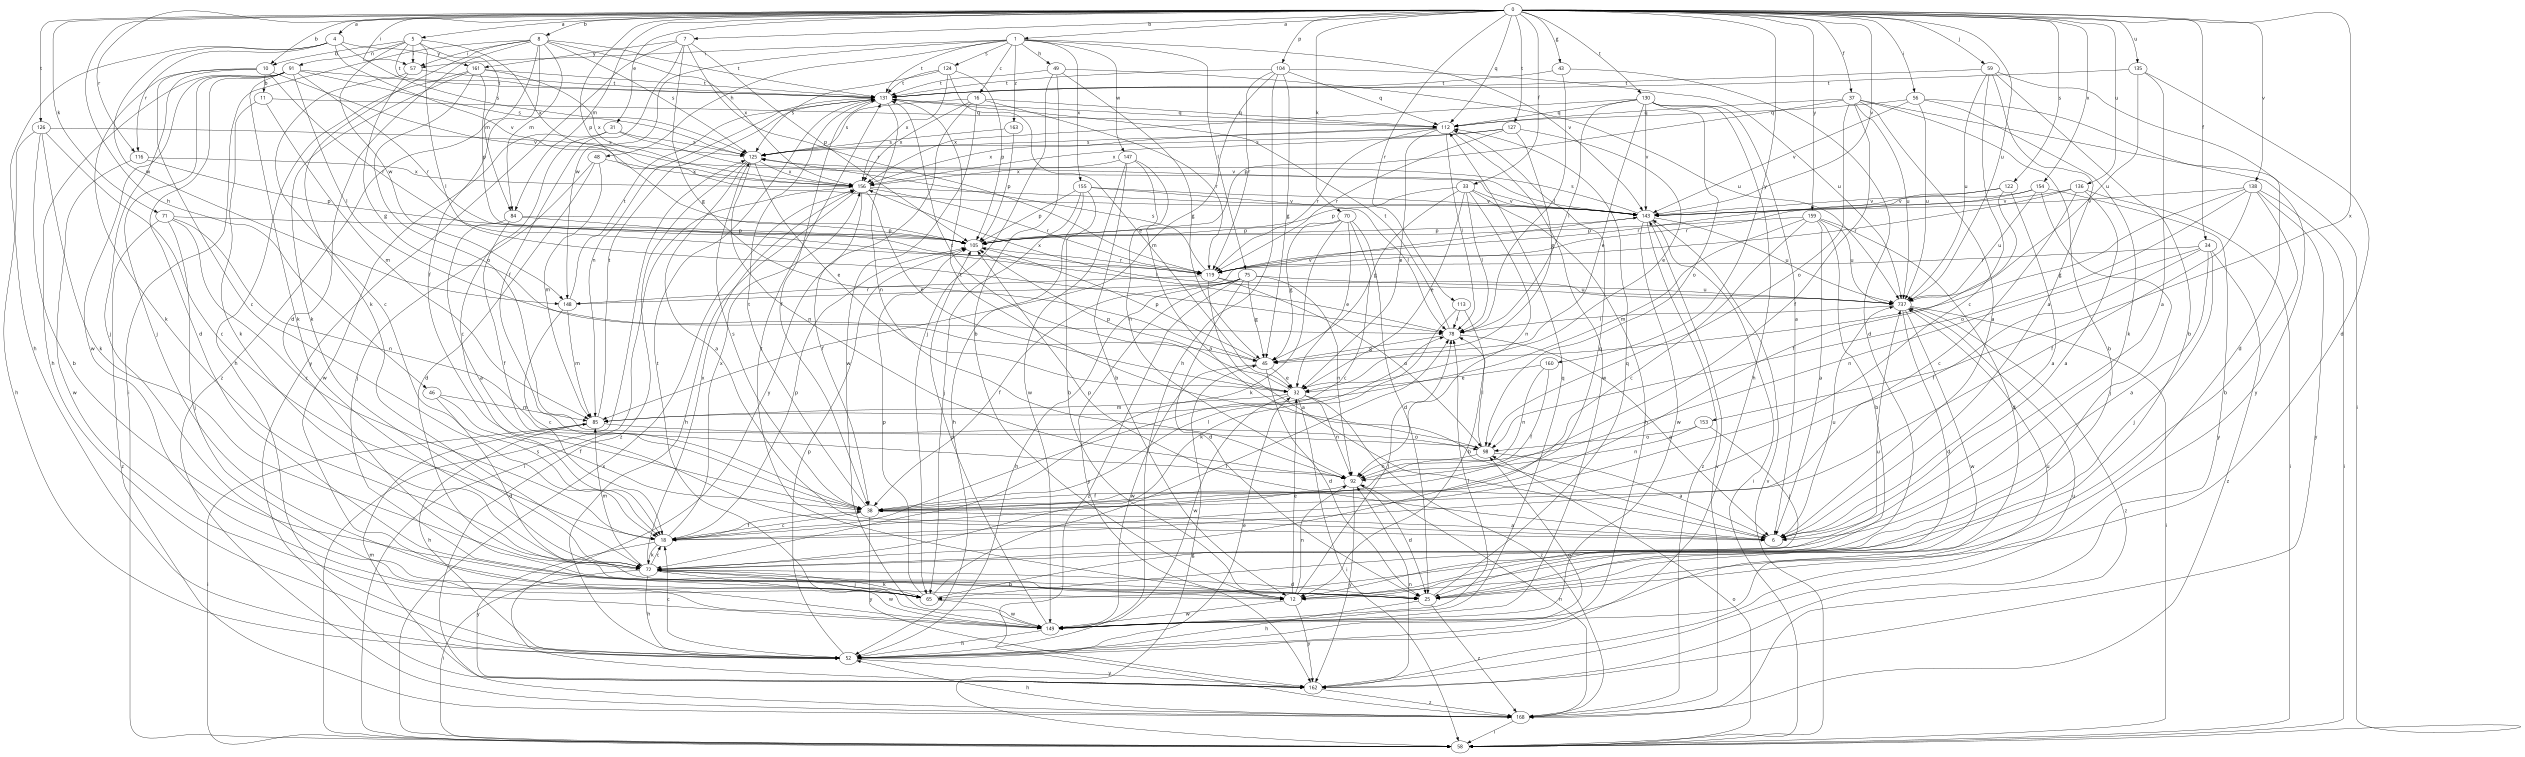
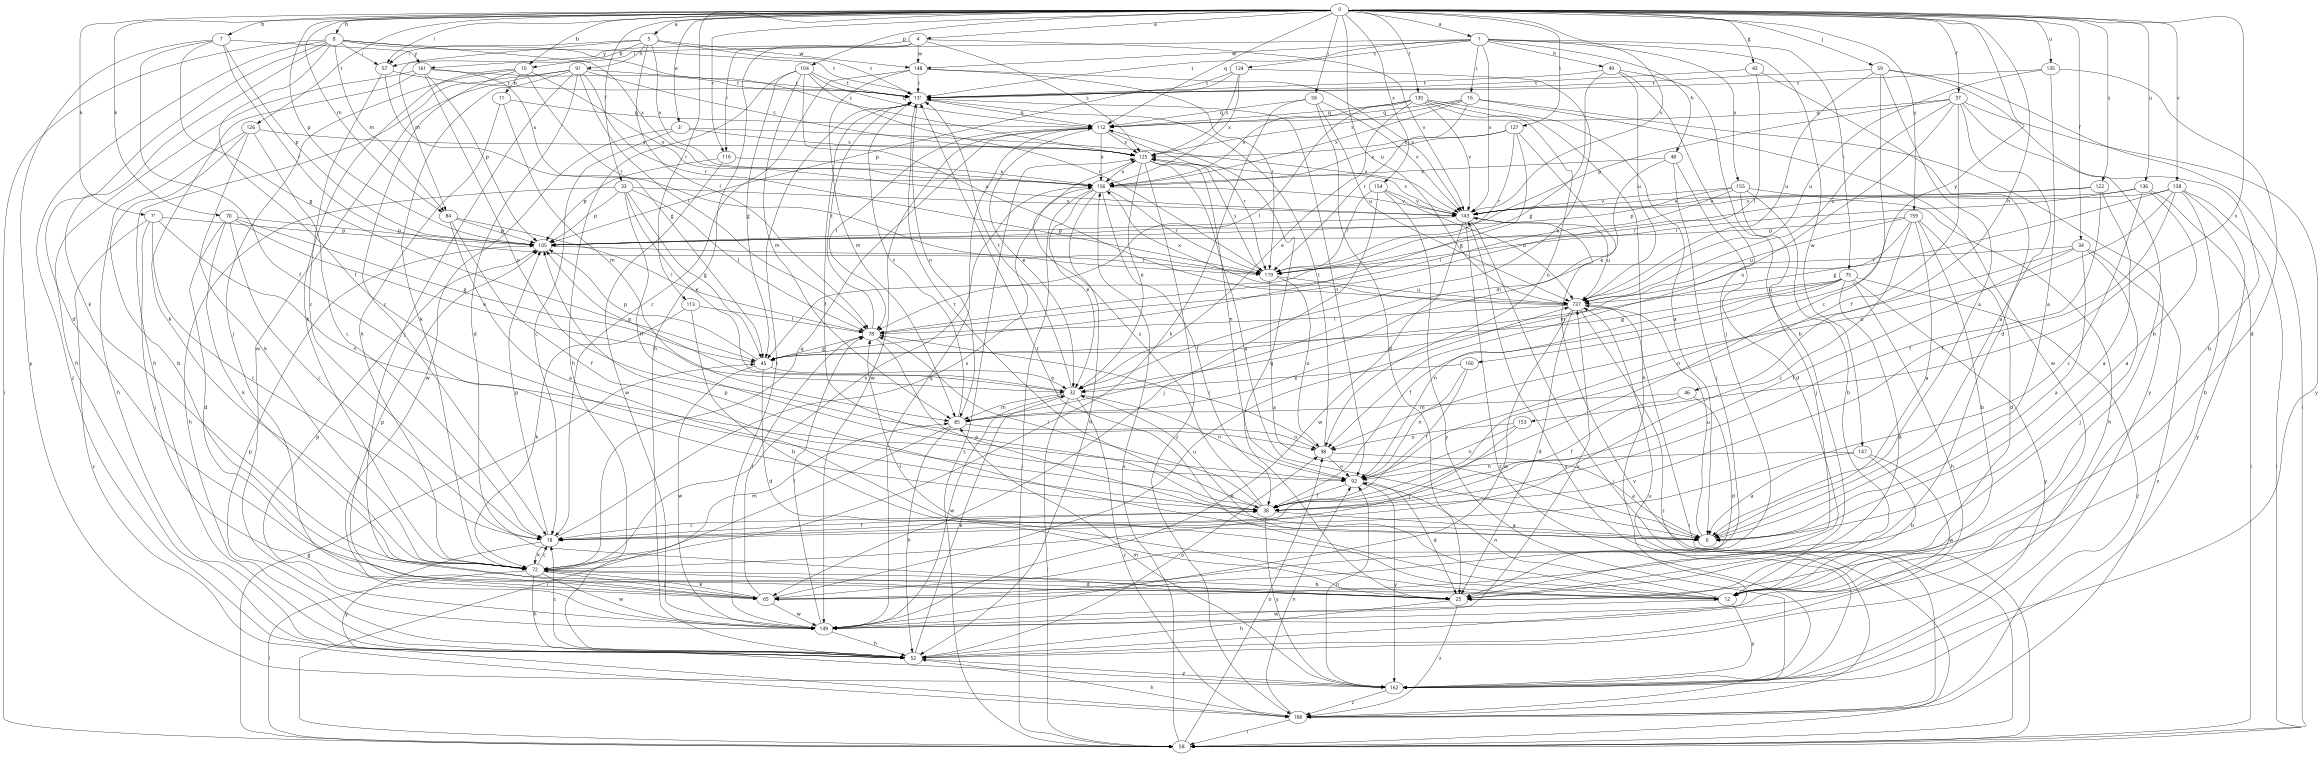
  strict digraph {
    fontname="Open Sans"
    node [fontname="Open Sans"]
    edge [fontname="Open Sans"]
    0
    1
    4
    5
    7
    8
    10
    31
    33
    34
    37
    43
    46
    56
    57
    59
    70
    71
    84
    104
    105
    112
    113
    116
    122
    126
    127
    130
    135
    136
    n31 [label=737]
    138
    143
    153
    154
    159
    160
    16
    48
    49
    75
    124
    131
    147
    148
    155
-   163
    52
    125
    161
    78
    91
    156
    38
    45
    119
    162
    25
    58
    72
    168
    11
    18
    65
    149
    32
    92
    6
    12
    98
    85
    0 -> 1 [label=a]
    0 -> 4 [label=a]
    0 -> 5 [label=a]
    0 -> 7 [label=b]
    0 -> 8 [label=b]
    0 -> 10 [label=b]
    0 -> 31 [label=e]
    0 -> 33 [label=f]
    0 -> 34 [label=f]
    0 -> 37 [label=f]
    0 -> 43 [label=g]
    0 -> 46 [label=h]
    0 -> 56 [label=i]
    0 -> 57 [label=i]
    0 -> 59 [label=j]
    0 -> 70 [label=k]
    0 -> 71 [label=k]
    0 -> 84 [label=m]
    0 -> 104 [label=p]
    0 -> 105 [label=p]
    0 -> 112 [label=q]
    0 -> 113 [label=r]
    0 -> 116 [label=r]
    0 -> 122 [label=s]
    0 -> 126 [label=t]
    0 -> 127 [label=t]
    0 -> 130 [label=t]
    0 -> 135 [label=u]
    0 -> 136 [label=u]
    0 -> n31 [label=u]
    0 -> 138 [label=v]
    0 -> 143 [label=v]
    0 -> 153 [label=x]
    0 -> 154 [label=x]
    0 -> 159 [label=y]
    0 -> 160 [label=y]
    1 -> 57 [label=i]
    1 -> 143 [label=v]
    1 -> 16 [label=c]
    1 -> 48 [label=h]
    1 -> 49 [label=h]
    1 -> 75 [label=l]
    1 -> 124 [label=s]
    1 -> 131 [label=t]
    1 -> 147 [label=w]
    1 -> 148 [label=w]
    1 -> 155 [label=x]
-   1 -> 163 [label=z]
    4 -> 116 [label=r]
    4 -> 143 [label=v]
    4 -> 148 [label=w]
    4 -> 52 [label=h]
    4 -> 125 [label=s]
    4 -> 161 [label=y]
    5 -> 10 [label=b]
    5 -> 57 [label=i]
    5 -> 84 [label=m]
    5 -> 131 [label=t]
    5 -> 148 [label=w]
    5 -> 78 [label=l]
    5 -> 91 [label=n]
    5 -> 156 [label=x]
    7 -> 105 [label=p]
    7 -> 161 [label=y]
    7 -> 38 [label=f]
    7 -> 45 [label=g]
    7 -> 119 [label=r]
    7 -> 162 [label=y]
    8 -> 57 [label=i]
    8 -> 84 [label=m]
    8 -> 131 [label=t]
    8 -> 125 [label=s]
    8 -> 156 [label=x]
    8 -> 38 [label=f]
    8 -> 25 [label=d]
    8 -> 58 [label=i]
    8 -> 72 [label=k]
    8 -> 168 [label=z]
    10 -> 143 [label=v]
    10 -> 119 [label=r]
    10 -> 72 [label=k]
    10 -> 11 [label=b]
    10 -> 18 [label=c]
    10 -> 65 [label=j]
    31 -> 143 [label=v]
    31 -> 125 [label=s]
    31 -> 18 [label=c]
    31 -> 149 [label=w]
    33 -> 105 [label=p]
    33 -> 143 [label=v]
    33 -> 52 [label=h]
    33 -> 78 [label=l]
    33 -> 45 [label=g]
    33 -> 32 [label=e]
    33 -> 92 [label=n]
    34 -> 38 [label=f]
    34 -> 119 [label=r]
    34 -> 168 [label=z]
    34 -> 65 [label=j]
    34 -> 92 [label=n]
    34 -> 6 [label=a]
    37 -> 105 [label=p]
    37 -> 112 [label=q]
    37 -> n31 [label=u]
    37 -> 38 [label=f]
    37 -> 162 [label=y]
    37 -> 6 [label=a]
    37 -> 12 [label=b]
    37 -> 98 [label=o]
    43 -> 131 [label=t]
    43 -> 78 [label=l]
    43 -> 25 [label=d]
    46 -> 38 [label=f]
    46 -> 25 [label=d]
    46 -> 85 [label=m]
    56 -> 112 [label=q]
    56 -> n31 [label=u]
    56 -> 143 [label=v]
    56 -> 25 [label=d]
    56 -> 72 [label=k]
    57 -> 131 [label=t]
    57 -> 45 [label=g]
    57 -> 18 [label=c]
    59 -> n31 [label=u]
    59 -> 131 [label=t]
    59 -> 58 [label=i]
    59 -> 18 [label=c]
    59 -> 6 [label=a]
    59 -> 12 [label=b]
    70 -> 105 [label=p]
    70 -> 45 [label=g]
    70 -> 25 [label=d]
    70 -> 72 [label=k]
    70 -> 18 [label=c]
    70 -> 32 [label=e]
    71 -> 105 [label=p]
    71 -> 168 [label=z]
    71 -> 18 [label=c]
    71 -> 65 [label=j]
    71 -> 92 [label=n]
    84 -> 105 [label=p]
    84 -> 78 [label=l]
    84 -> 38 [label=f]
    84 -> 6 [label=a]
    104 -> 112 [label=q]
    104 -> n31 [label=u]
    104 -> 131 [label=t]
    104 -> 52 [label=h]
    104 -> 45 [label=g]
    104 -> 119 [label=r]
    104 -> 85 [label=m]
    105 -> 119 [label=r]
    112 -> 125 [label=s]
    112 -> 78 [label=l]
    112 -> 156 [label=x]
    112 -> 119 [label=r]
    112 -> 149 [label=w]
    112 -> 32 [label=e]
    113 -> 78 [label=l]
    113 -> 72 [label=k]
    113 -> 12 [label=b]
    116 -> 105 [label=p]
    116 -> 156 [label=x]
    116 -> 149 [label=w]
    122 -> 143 [label=v]
    122 -> 38 [label=f]
    122 -> 119 [label=r]
    122 -> 6 [label=a]
    126 -> 52 [label=h]
    126 -> 125 [label=s]
    126 -> 72 [label=k]
    126 -> 18 [label=c]
    126 -> 12 [label=b]
    127 -> 125 [label=s]
    127 -> 156 [label=x]
    127 -> 45 [label=g]
    127 -> 119 [label=r]
    127 -> 32 [label=e]
    130 -> 112 [label=q]
    130 -> 143 [label=v]
    130 -> 52 [label=h]
    130 -> 78 [label=l]
    130 -> 156 [label=x]
    130 -> 32 [label=e]
    130 -> 6 [label=a]
    130 -> 98 [label=o]
    135 -> n31 [label=u]
    135 -> 131 [label=t]
    135 -> 25 [label=d]
    135 -> 6 [label=a]
    136 -> 143 [label=v]
    136 -> 119 [label=r]
    136 -> 58 [label=i]
    136 -> 18 [label=c]
    136 -> 6 [label=a]
    n31 -> 78 [label=l]
    n31 -> 156 [label=x]
    n31 -> 25 [label=d]
    n31 -> 58 [label=i]
    n31 -> 168 [label=z]
    n31 -> 149 [label=w]
    138 -> 143 [label=v]
    138 -> 38 [label=f]
    138 -> 45 [label=g]
    138 -> 162 [label=y]
    138 -> 58 [label=i]
    138 -> 12 [label=b]
    138 -> 98 [label=o]
    143 -> 105 [label=p]
    143 -> n31 [label=u]
    143 -> 125 [label=s]
    143 -> 58 [label=i]
    143 -> 168 [label=z]
    143 -> 149 [label=w]
    153 -> 72 [label=j]
    153 -> 92 [label=n]
    153 -> 98 [label=o]
    154 -> n31 [label=u]
    154 -> 143 [label=v]
    154 -> 119 [label=r]
    154 -> 162 [label=y]
    154 -> 65 [label=j]
    159 -> 105 [label=p]
    159 -> n31 [label=u]
    159 -> 25 [label=d]
    159 -> 18 [label=c]
    159 -> 6 [label=a]
    159 -> 12 [label=b]
    159 -> 85 [label=m]
    160 -> 38 [label=f]
    160 -> 32 [label=e]
    160 -> 92 [label=n]
    16 -> 112 [label=q]
    16 -> 125 [label=s]
    16 -> 156 [label=x]
    16 -> 119 [label=r]
    16 -> 162 [label=y]
    16 -> 149 [label=w]
    48 -> 156 [label=x]
    48 -> 25 [label=d]
    48 -> 65 [label=j]
    48 -> 85 [label=m]
    49 -> n31 [label=u]
    49 -> 131 [label=t]
    49 -> 45 [label=g]
    49 -> 65 [label=j]
    49 -> 12 [label=b]
    75 -> n31 [label=u]
    75 -> 52 [label=h]
    75 -> 38 [label=f]
    75 -> 45 [label=g]
    75 -> 162 [label=y]
    75 -> 25 [label=d]
    75 -> 168 [label=z]
    75 -> 92 [label=n]
    124 -> 105 [label=p]
    124 -> 131 [label=t]
    124 -> 125 [label=s]
    124 -> 156 [label=x]
    124 -> 32 [label=e]
    131 -> 112 [label=q]
    131 -> 38 [label=f]
    131 -> 92 [label=n]
    131 -> 85 [label=n]
-   147 -> 156 [label=x]
    147 -> 149 [label=w]
    147 -> 92 [label=n]
    147 -> 6 [label=a]
    147 -> 12 [label=b]
    148 -> 143 [label=v]
    148 -> 131 [label=t]
-   119 -> 148 [label=r]
+   148 -> 119 [label=r]
    148 -> 18 [label=c]
    148 -> 85 [label=m]
    155 -> 105 [label=p]
    155 -> 143 [label=v]
    155 -> 52 [label=h]
    155 -> 78 [label=l]
    155 -> 65 [label=j]
    155 -> 12 [label=b]
-   163 -> 105 [label=p]
-   163 -> 125 [label=s]
    52 -> 105 [label=p]
    52 -> 162 [label=y]
    52 -> 18 [label=c]
    52 -> 32 [label=e]
    52 -> 98 [label=o]
    125 -> 156 [label=x]
    125 -> 168 [label=z]
    125 -> 32 [label=e]
    125 -> 92 [label=n]
    125 -> 6 [label=a]
    161 -> 105 [label=p]
    161 -> 131 [label=t]
    161 -> 52 [label=h]
    161 -> 156 [label=x]
    161 -> 72 [label=k]
    161 -> 98 [label=o]
    78 -> 131 [label=t]
    78 -> 45 [label=g]
    78 -> 6 [label=a]
    91 -> 131 [label=t]
    91 -> 52 [label=h]
    91 -> 125 [label=s]
    91 -> 78 [label=l]
    91 -> 119 [label=r]
    91 -> 25 [label=d]
    91 -> 72 [label=k]
    91 -> 65 [label=j]
    91 -> 149 [label=w]
    156 -> 143 [label=v]
    156 -> 52 [label=h]
    156 -> 38 [label=f]
    156 -> 119 [label=r]
    156 -> 58 [label=i]
    156 -> 32 [label=e]
    38 -> 131 [label=t]
    38 -> 125 [label=s]
    38 -> 78 [label=l]
    38 -> 162 [label=y]
    38 -> 18 [label=c]
    38 -> 6 [label=a]
    45 -> 105 [label=p]
    45 -> 25 [label=d]
    45 -> 149 [label=w]
    45 -> 32 [label=e]
    119 -> n31 [label=u]
    119 -> 125 [label=s]
    119 -> 6 [label=a]
    119 -> 98 [label=o]
    162 -> n31 [label=u]
    162 -> 168 [label=z]
    162 -> 92 [label=n]
    162 -> 85 [label=m]
    25 -> 112 [label=q]
    25 -> 52 [label=h]
    25 -> 168 [label=z]
    58 -> 143 [label=v]
    58 -> 125 [label=s]
    58 -> 156 [label=x]
    58 -> 45 [label=g]
    58 -> 98 [label=o]
    72 -> 112 [label=q]
    72 -> 52 [label=h]
    72 -> 156 [label=x]
    72 -> 25 [label=d]
    72 -> 58 [label=i]
    72 -> 18 [label=c]
    72 -> 65 [label=j]
    72 -> 149 [label=w]
    72 -> 12 [label=b]
    72 -> 85 [label=m]
    168 -> 143 [label=v]
    168 -> 52 [label=h]
    168 -> 58 [label=i]
    168 -> 92 [label=n]
    11 -> 112 [label=q]
    11 -> 72 [label=k]
    11 -> 85 [label=m]
    18 -> 105 [label=p]
    18 -> 156 [label=x]
    18 -> 38 [label=f]
    18 -> 162 [label=y]
    18 -> 72 [label=k]
    65 -> 105 [label=p]
    65 -> n31 [label=u]
    65 -> 78 [label=l]
    65 -> 72 [label=k]
    65 -> 149 [label=w]
    149 -> 105 [label=p]
    149 -> 112 [label=q]
    149 -> n31 [label=u]
    149 -> 131 [label=t]
    149 -> 52 [label=h]
    149 -> 78 [label=l]
    32 -> 105 [label=p]
    32 -> 131 [label=t]
    32 -> 58 [label=i]
    32 -> 168 [label=z]
    32 -> 149 [label=w]
    32 -> 92 [label=n]
    32 -> 85 [label=m]
    92 -> 38 [label=f]
    92 -> 162 [label=y]
    92 -> 25 [label=d]
    6 -> 105 [label=p]
    6 -> n31 [label=u]
    12 -> 131 [label=t]
    12 -> 78 [label=l]
    12 -> 162 [label=y]
    12 -> 149 [label=w]
    12 -> 32 [label=e]
    12 -> 92 [label=n]
    98 -> 131 [label=t]
    98 -> 78 [label=l]
    98 -> 92 [label=n]
    98 -> 6 [label=a]
    85 -> 131 [label=t]
    85 -> 52 [label=h]
    85 -> 58 [label=i]
    85 -> 98 [label=o]
  }
